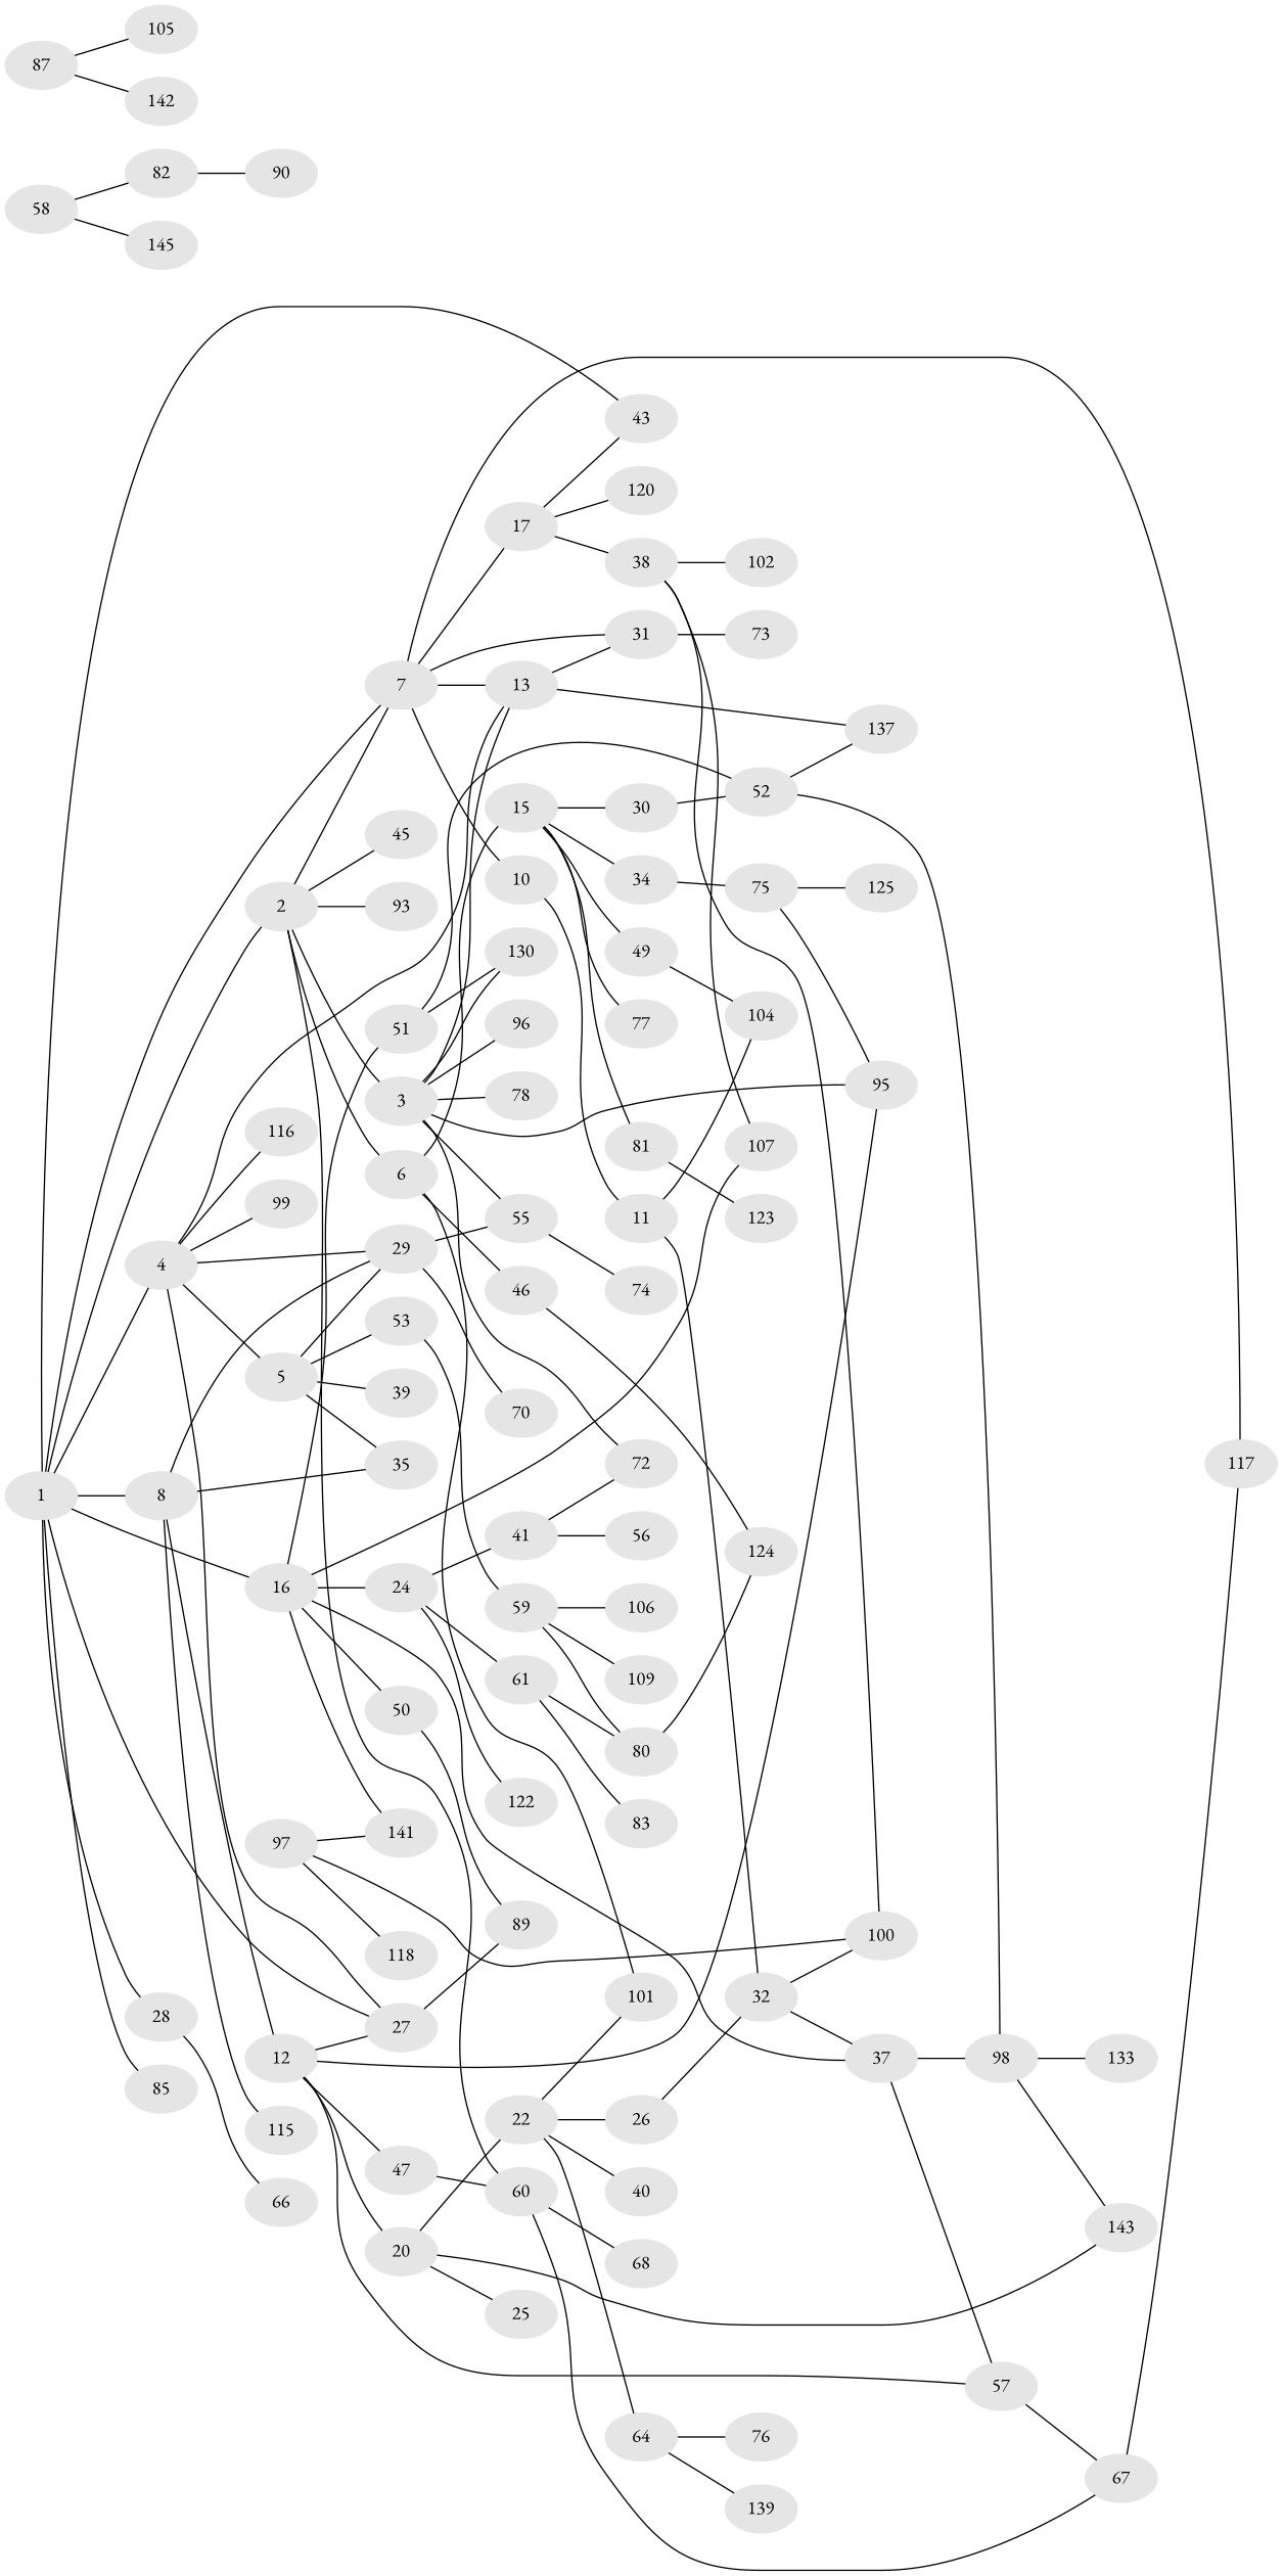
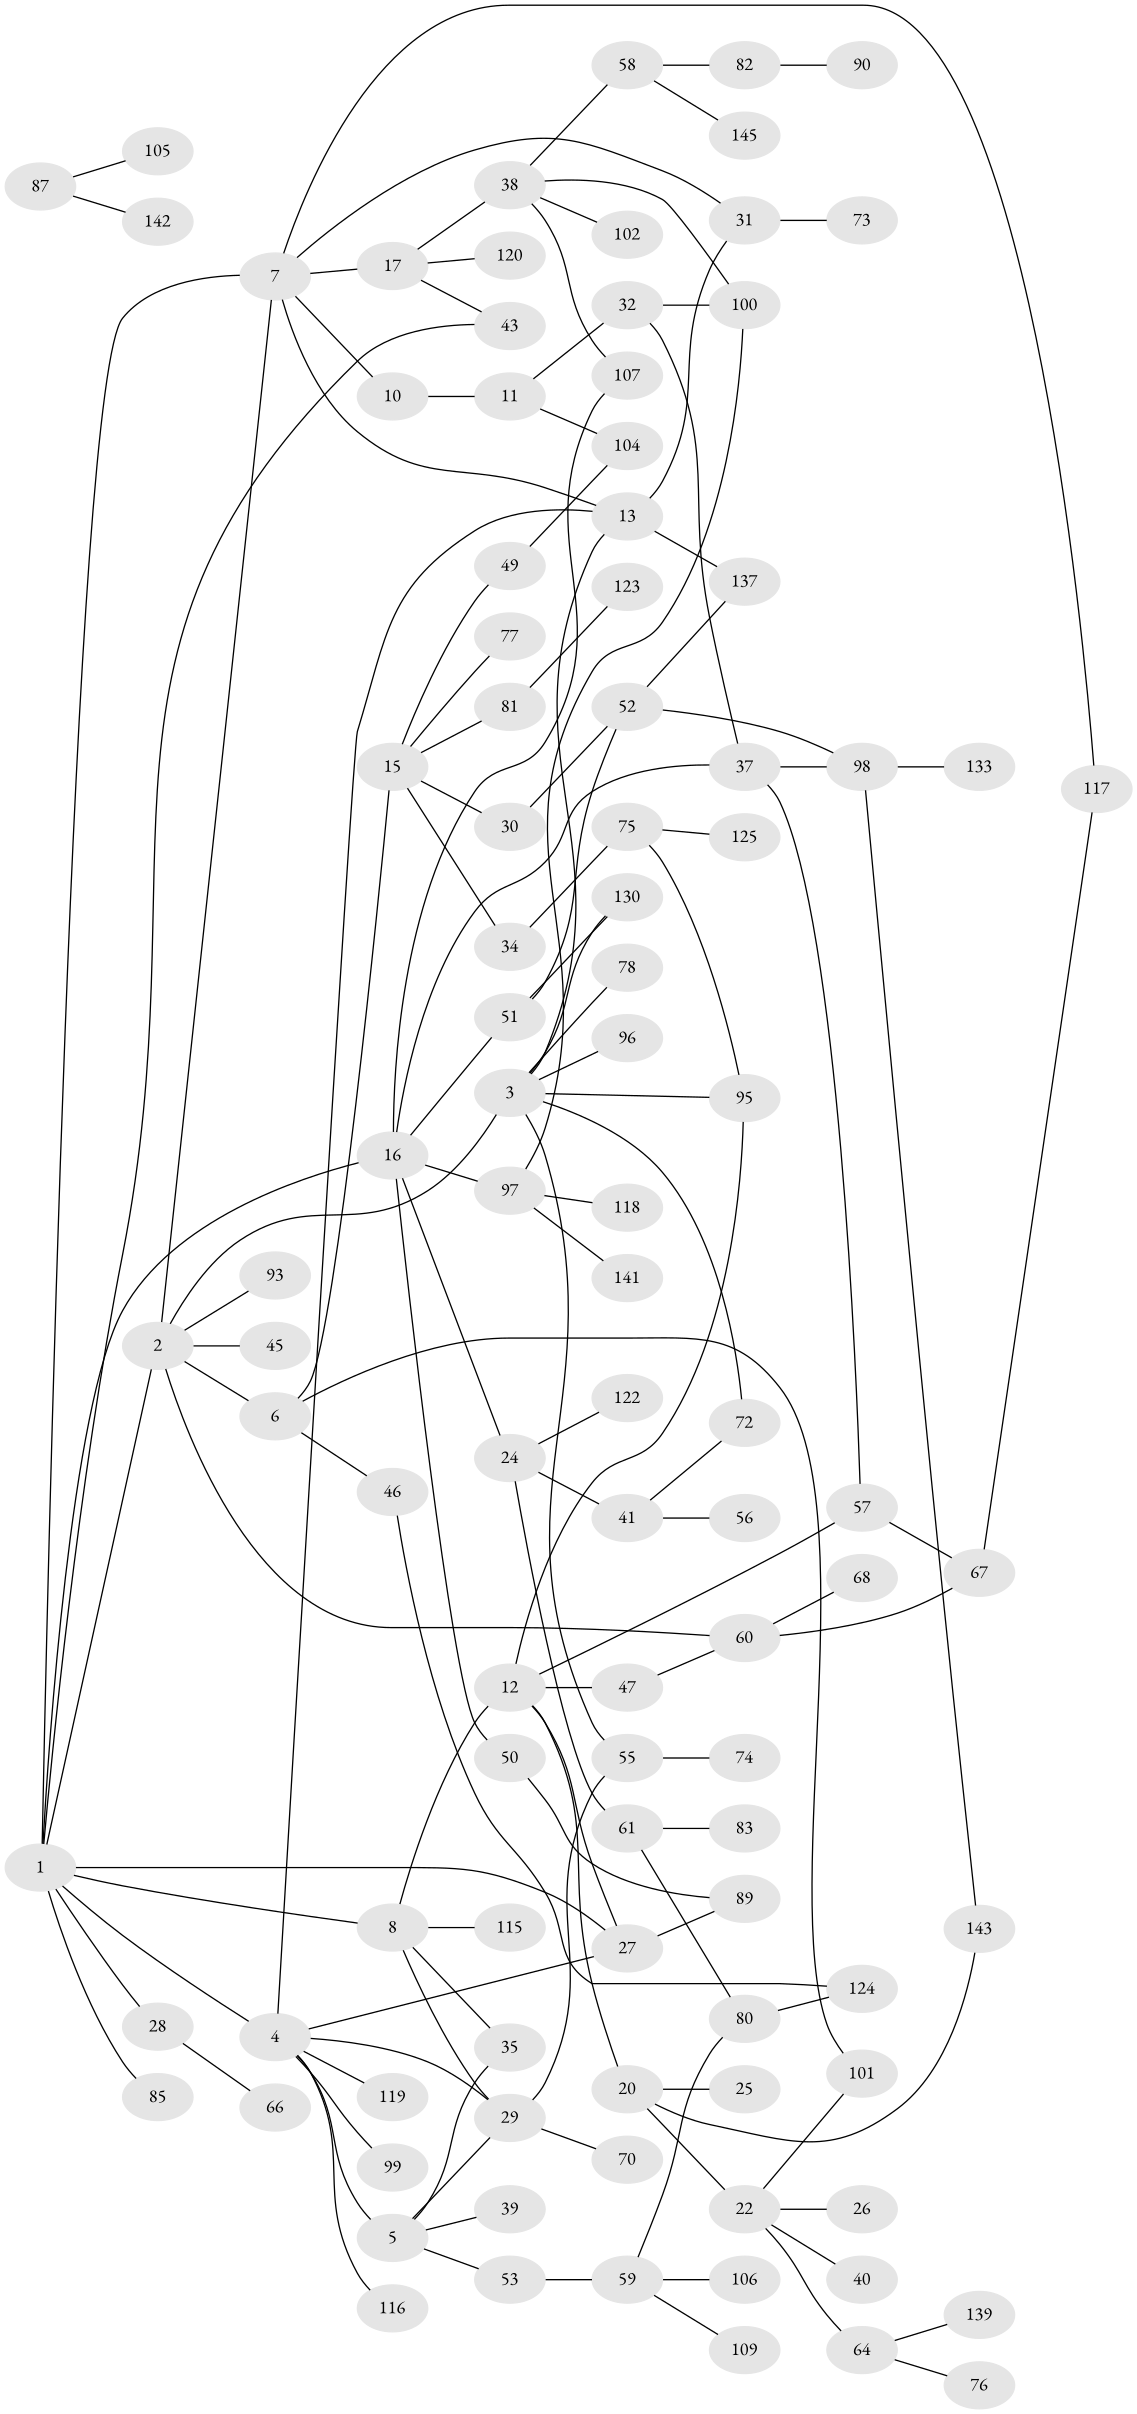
  graph {
    fontname="EB Garamond"
    rankdir=LR
    node [color=gray90 fontname="EB Garamond" style=filled]
    edge [fontname="EB Garamond"]
    1 [super="+9"]
    2
    4 [super="+33"]
    7 [super="+108"]
    8 [super="+19"]
    16 [super="+86"]
    27 [super="+134"]
    28
    43
    85
    3 [super="+36"]
    6 [super="+14"]
    45
    60 [super="+62"]
    93
    13 [super="+135"]
    5 [super="+132"]
    29 [super="+65"]
    99
    116
+   119
    10 [super="+42"]
    17 [super="+23"]
    31 [super="+48"]
    117
    35 [super="+84"]
    12 [super="+63"]
    115
    24 [super="+91"]
    37 [super="+71"]
    50
    51 [super="+94"]
    97 [super="+129"]
    107
    89 [super="+127"]
    66
    55 [super="+140"]
    72
    78
    95
    96
    130
    15 [super="+21"]
    46
    101
    67 [super="+69"]
    68
    137
    74
    39 [super="+144"]
    53
    70
    58 [super="+128"]
    82 [super="+111"]
    145
    59 [super="+103"]
    30 [super="+121"]
    34
    49 [super="+92"]
    77
    81 [super="+114"]
    124
    11
    38 [super="+44"]
    120
    73
    20 [super="+112"]
    47
    57
    32 [super="+88"]
    104
    100 [super="+113"]
    22 [super="+79"]
    25
    143
    52 [super="+138"]
    75 [super="+110"]
    123
    41 [super="+54"]
    61
    122
    98
    118
    141
    102
    87 [super="+131"]
    105
    142
    26
    40
    64
    76
    139
    56
    80 [super="+136"]
    83 [super="+126"]
    125
    133
    106
    109
    90
    1 -- 2
    1 -- 4
    1 -- 7
    1 -- 8
    1 -- 16
    1 -- 27
    1 -- 28
    1 -- 43
    1 -- 85
    2 -- 7
    2 -- 3
    2 -- 6
    2 -- 45
    2 -- 60
    2 -- 93
    4 -- 27
    4 -- 13
    4 -- 5
    4 -- 29
    4 -- 99
    4 -- 116
+   4 -- 119
    7 -- 13
    7 -- 10
    7 -- 17
    7 -- 31
    7 -- 117
    8 -- 29
    8 -- 35
    8 -- 12
    8 -- 115
    16 -- 24
    16 -- 37
    16 -- 50
    16 -- 51
-   16 -- 141
+   16 -- 97
    16 -- 107
    27 -- 89
    28 -- 66
    3 -- 13
    3 -- 55
    3 -- 72
    3 -- 78
    3 -- 95
    3 -- 96
    3 -- 130
    6 -- 15
    6 -- 46
    6 -- 101
    60 -- 67 [weight=2]
    60 -- 68
    13 -- 31
    13 -- 137
    5 -- 29
    5 -- 35
    5 -- 39
    5 -- 53
    29 -- 55
    29 -- 70
    10 -- 11
    17 -- 43
    17 -- 38
    17 -- 120
    31 -- 73
    12 -- 27
    12 -- 95
    12 -- 20
    12 -- 47
    12 -- 57
    24 -- 41
    24 -- 61
    24 -- 122
    37 -- 57
    37 -- 98
    50 -- 89
    51 -- 130
    51 -- 52
    97 -- 100
    97 -- 118
    97 -- 141
    55 -- 74
    15 -- 30
    15 -- 34
    15 -- 49
    15 -- 77
    15 -- 81
    46 -- 124
    67 -- 117
    53 -- 59
    58 -- 82
    58 -- 145
    82 -- 90
    59 -- 80
    59 -- 106
    59 -- 109
    30 -- 52
    34 -- 75
    49 -- 104
    81 -- 123
    11 -- 32
    11 -- 104
    38 -- 107
+   38 -- 58
    38 -- 100
    38 -- 102
    20 -- 22
    20 -- 25
    20 -- 143
    47 -- 60
    57 -- 67
    32 -- 37
    32 -- 100
    22 -- 101
    22 -- 26
    22 -- 40
    22 -- 64
    52 -- 137
    52 -- 98
    75 -- 95
    75 -- 125
    41 -- 72
    41 -- 56
    61 -- 80
    61 -- 83
    98 -- 143
    98 -- 133
    87 -- 105
    87 -- 142
-   26 -- 32
    64 -- 76
    64 -- 139
    80 -- 124
  }
